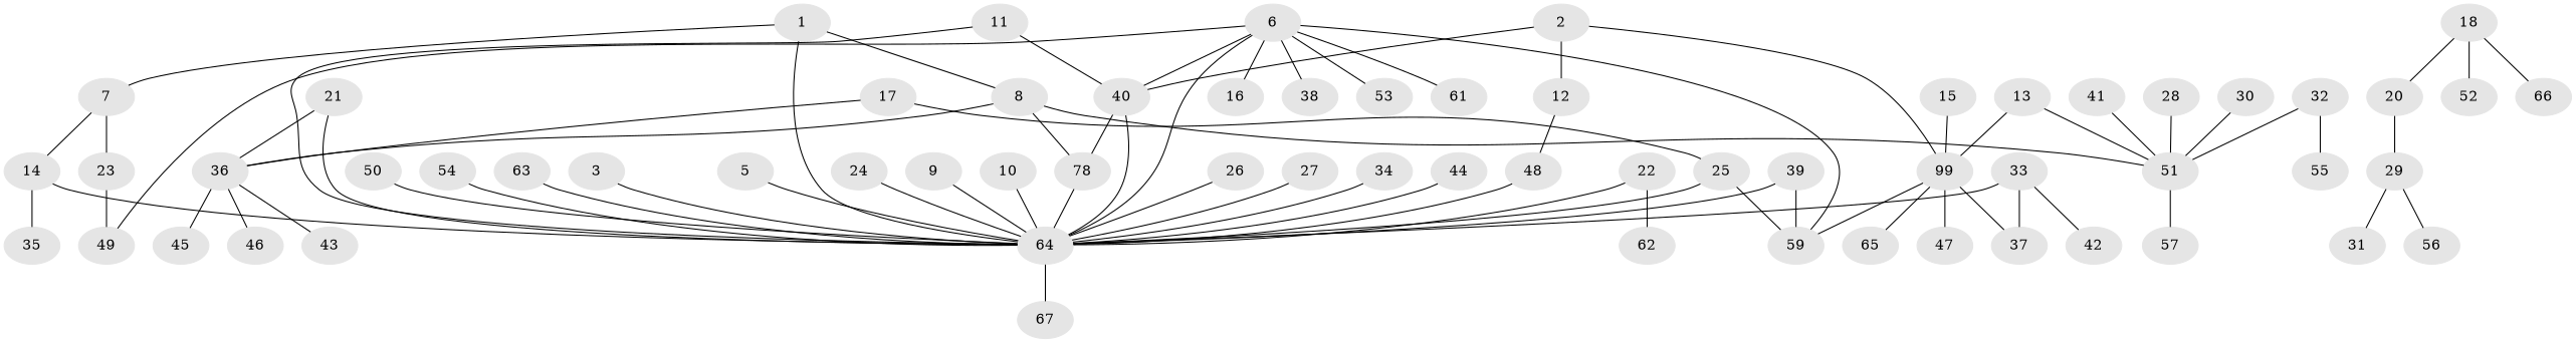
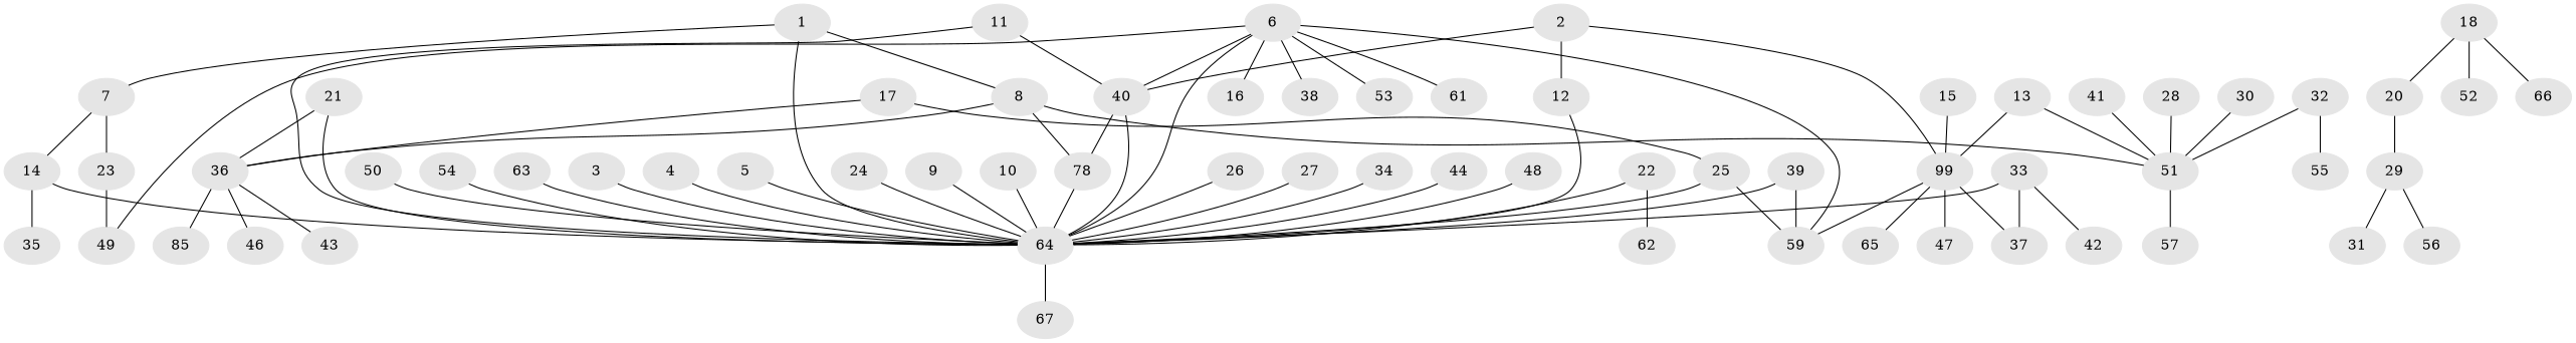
  graph {
    node [color=gray90 style=filled]
    edge [weight=1.0]
    1
    7
    8
    64
    14
    23
    36
    51
    n9 [label=78]
    67
    n11 [label=99]
    2
    40
    12
    59
    37
    47
    65
    3
+   4
    5
    6
    16
    38
    49
    53
    61
    35
    43
-   45
+   45 [label=85]
    46
    57
    9
    10
    11
    13
    15
    17
    25
    18
    20
    52
    66
    29
    31
    56
    21
    22
    62
    24
    26
    27
    28
    30
    32
    55
    33
    42
    34
    39
    41
    44
    48
    50
    54
    63
    1 -- 7
    1 -- 8
    1 -- 64
    7 -- 14
    7 -- 23
    8 -- 36
    8 -- 51
    8 -- n9
    64 -- 67
    14 -- 64
    14 -- 35
    23 -- 49
    36 -- 43
    36 -- 45
    36 -- 46
    51 -- 57
    n9 -- 64
    n11 -- 59
    n11 -- 37
    n11 -- 47
    n11 -- 65
    2 -- n11
    2 -- 40
    2 -- 12
    40 -- 64
    40 -- n9
-   12 -- 48
+   12 -- 64
    3 -- 64
+   4 -- 64
    5 -- 64
    6 -- 64
    6 -- 40
    6 -- 59
    6 -- 16
    6 -- 38
    6 -- 49
    6 -- 53
    6 -- 61
    9 -- 64
    10 -- 64
    11 -- 64
    11 -- 40
    13 -- 51
    13 -- n11
    15 -- n11
    17 -- 36
    17 -- 25
    25 -- 64
    25 -- 59
    18 -- 20
    18 -- 52
    18 -- 66
    20 -- 29
    29 -- 31
    29 -- 56
    21 -- 64
    21 -- 36
    22 -- 64
    22 -- 62
    24 -- 64
    26 -- 64
    27 -- 64
    28 -- 51
    30 -- 51
    32 -- 51
    32 -- 55
    33 -- 64
    33 -- 37
    33 -- 42
    34 -- 64
    39 -- 64
    39 -- 59
    41 -- 51
    44 -- 64
    48 -- 64
    50 -- 64
    54 -- 64
    63 -- 64
  }
